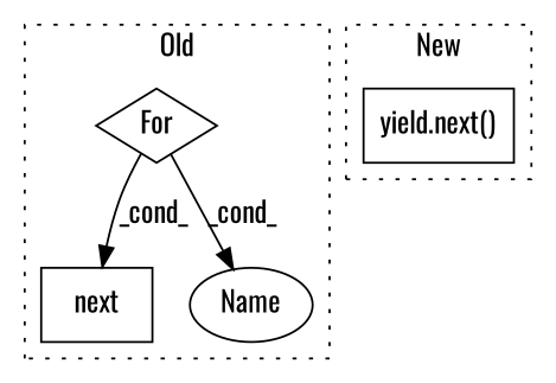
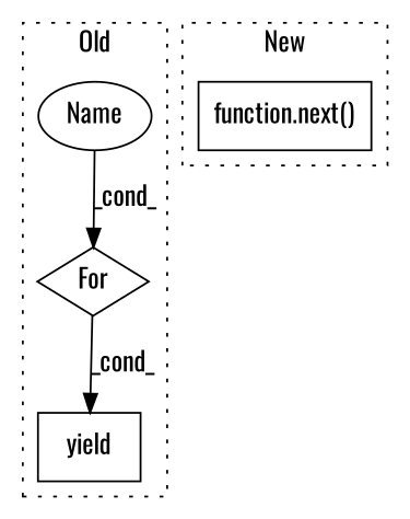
  digraph {
    fontname=Oswald
    node [fontname=Oswald shape=box]
    edge [fontname=Oswald]
-   n1 [a=105 l=6 label=next s=1421]
+   n1 [a=105 l=6 label=yield s=1421]
    n2 [a=107 l="4,48" label=For s="1348,1373" shape=diamond]
    n3 [a=87 l=1 label=Name s=1352 shape=ellipse]
-   n4 [a=75 l="5,1" label="yield.next()" s="3662,3690"]
+   n4 [a=75 l="5,1" label="function.next()" s="3662,3690"]
    subgraph cluster_1 {
      label=Old
      style=dotted
      n1
      n2
      n3
    }
    subgraph cluster_2 {
      label=New
      style=dotted
      n4
    }
    n2 -> n1 [label=_cond_]
-   n2 -> n3 [label=_cond_]
+   n3 -> n2 [label=_cond_]
  }
